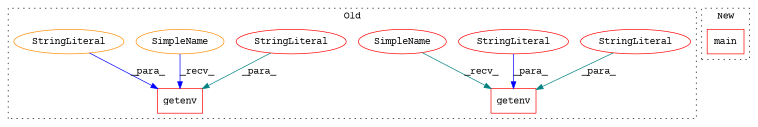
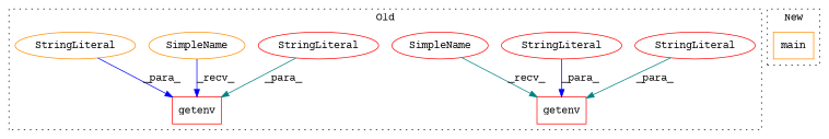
  digraph {
    fontname="Courier Prime"
    node [a=45 l="7,1" shape=ellipse color=red fontname="Courier Prime"]
    edge [color=teal fontname="Courier Prime"]
    n1 [a=32 label=getenv s="297,340" shape=box]
    n2 [a=32 label=getenv s="234,268" shape=box]
    n3 [l=20 label=StringLiteral s=304]
    n4 [l=15 label=StringLiteral s=325]
    n5 [l=11 label=StringLiteral s=257 color=darkorange]
    n6 [l=15 label=StringLiteral s=241]
    n7 [a=42 l=2 label=SimpleName s=294]
    n8 [a=42 l=2 label=SimpleName s=231 color=darkorange]
-   n9 [a=32 l="5,1" label=main s="132,154" shape=box]
+   n9 [a=32 l="5,1" label=main s="132,154" shape=box color=darkorange]
    subgraph cluster_1 {
      label=Old
      style=dotted
      n1
      n2
      n3
      n4
      n5
      n6
      n7
      n8
    }
    subgraph cluster_2 {
      label=New
      style=dotted
      n9
    }
    n3 -> n1 [label=_para_]
    n4 -> n1 [label=_para_ color=blue]
    n5 -> n2 [label=_para_ color=blue]
    n6 -> n2 [label=_para_]
    n7 -> n1 [label=_recv_]
    n8 -> n2 [label=_recv_ color=blue]
  }
